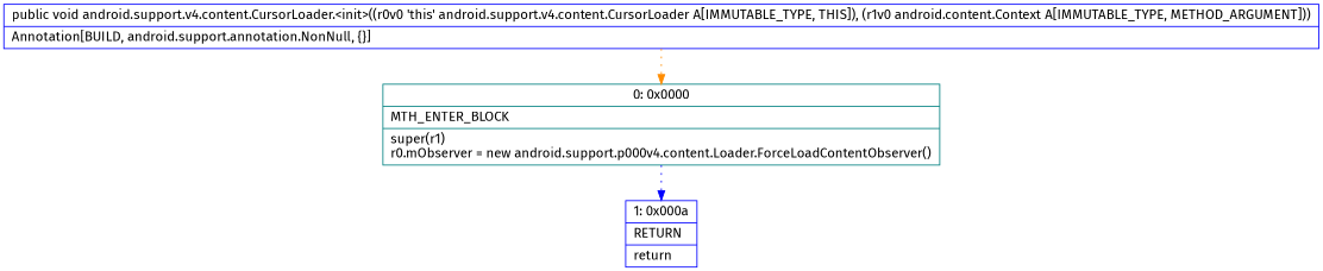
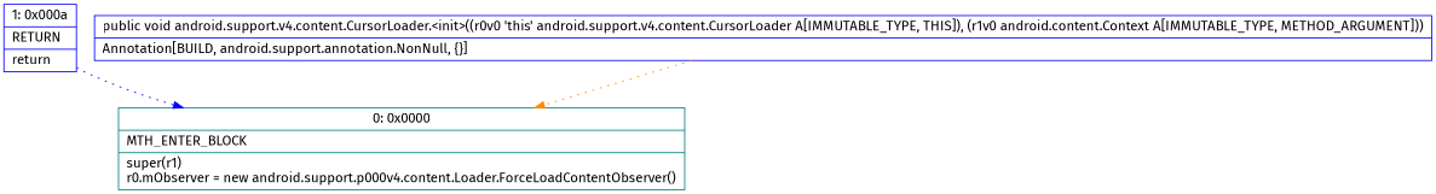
  digraph {
    fontname="Fira Sans"
    node [shape=record color=blue fontname="Fira Sans"]
    edge [style=dotted fontname="Fira Sans"]
    n1 [label="{0\:\ 0x0000|MTH_ENTER_BLOCK\l|super(r1)\lr0.mObserver = new android.support.p000v4.content.Loader.ForceLoadContentObserver()\l}" color=teal]
    n2 [label="{1\:\ 0x000a|RETURN\l|return\l}"]
    n3 [label="{public void android.support.v4.content.CursorLoader.\<init\>((r0v0 'this' android.support.v4.content.CursorLoader A[IMMUTABLE_TYPE, THIS]), (r1v0 android.content.Context A[IMMUTABLE_TYPE, METHOD_ARGUMENT]))  | Annotation[BUILD, android.support.annotation.NonNull, \{\}]\l}"]
-   n1 -> n2 [color=blue]
+   n2 -> n1 [color=blue]
    n3 -> n1 [color=darkorange]
  }
